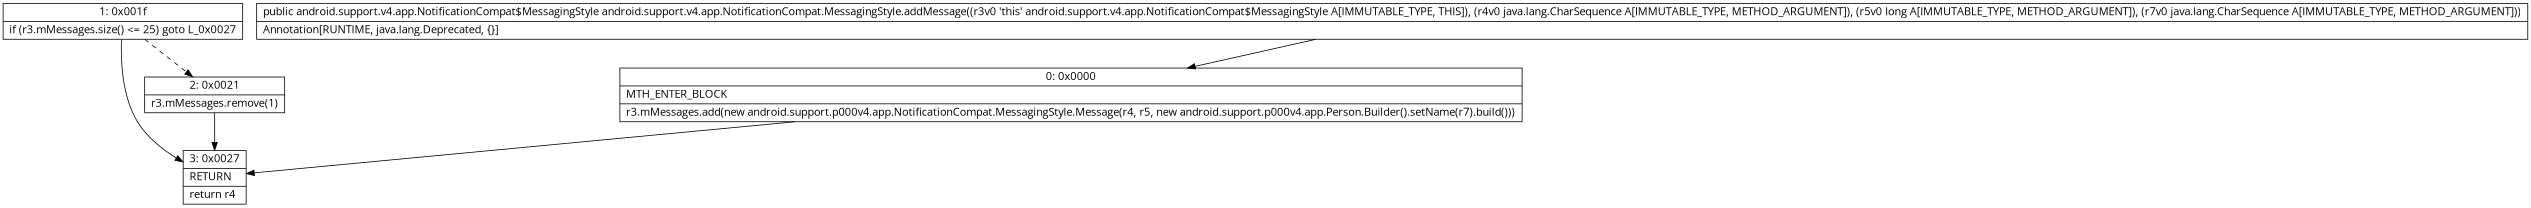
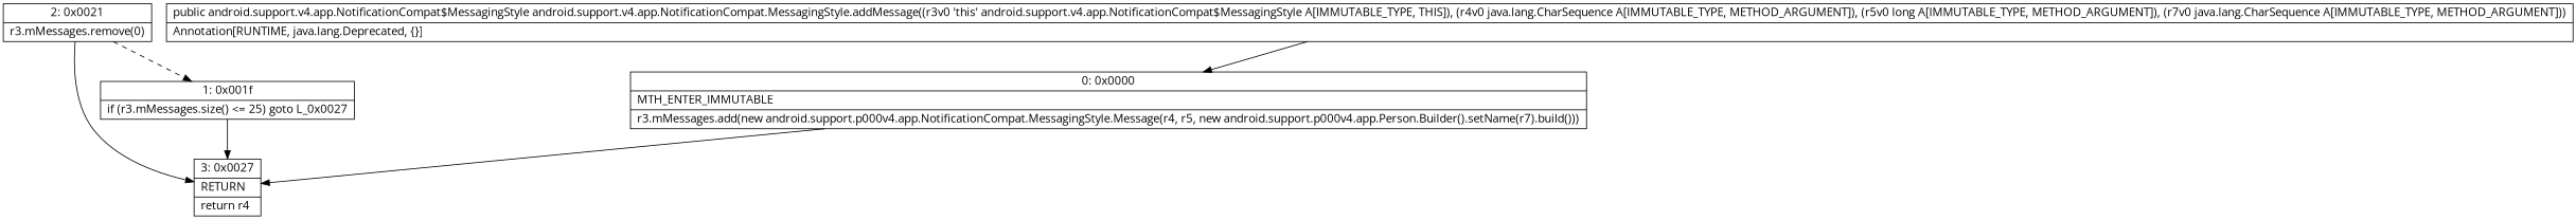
  digraph {
    fontname="Open Sans"
    node [fontname="Open Sans" shape=record]
    edge [fontname="Open Sans"]
-   n1 [label="{0\:\ 0x0000|MTH_ENTER_BLOCK\l|r3.mMessages.add(new android.support.p000v4.app.NotificationCompat.MessagingStyle.Message(r4, r5, new android.support.p000v4.app.Person.Builder().setName(r7).build()))\l}"]
+   n1 [label="{0\:\ 0x0000|MTH_ENTER_IMMUTABLE\l|r3.mMessages.add(new android.support.p000v4.app.NotificationCompat.MessagingStyle.Message(r4, r5, new android.support.p000v4.app.Person.Builder().setName(r7).build()))\l}"]
    n2 [label="{3\:\ 0x0027|RETURN\l|return r4\l}"]
    n3 [label="{1\:\ 0x001f|if (r3.mMessages.size() \<= 25) goto L_0x0027\l}"]
-   n4 [label="{2\:\ 0x0021|r3.mMessages.remove(1)\l}"]
+   n4 [label="{2\:\ 0x0021|r3.mMessages.remove(0)\l}"]
    n5 [label="{public android.support.v4.app.NotificationCompat$MessagingStyle android.support.v4.app.NotificationCompat.MessagingStyle.addMessage((r3v0 'this' android.support.v4.app.NotificationCompat$MessagingStyle A[IMMUTABLE_TYPE, THIS]), (r4v0 java.lang.CharSequence A[IMMUTABLE_TYPE, METHOD_ARGUMENT]), (r5v0 long A[IMMUTABLE_TYPE, METHOD_ARGUMENT]), (r7v0 java.lang.CharSequence A[IMMUTABLE_TYPE, METHOD_ARGUMENT]))  | Annotation[RUNTIME, java.lang.Deprecated, \{\}]\l}"]
    n1 -> n2
    n3 -> n2
-   n3 -> n4 [style=dashed]
+   n4 -> n3 [style=dashed]
    n4 -> n2
    n5 -> n1
  }
